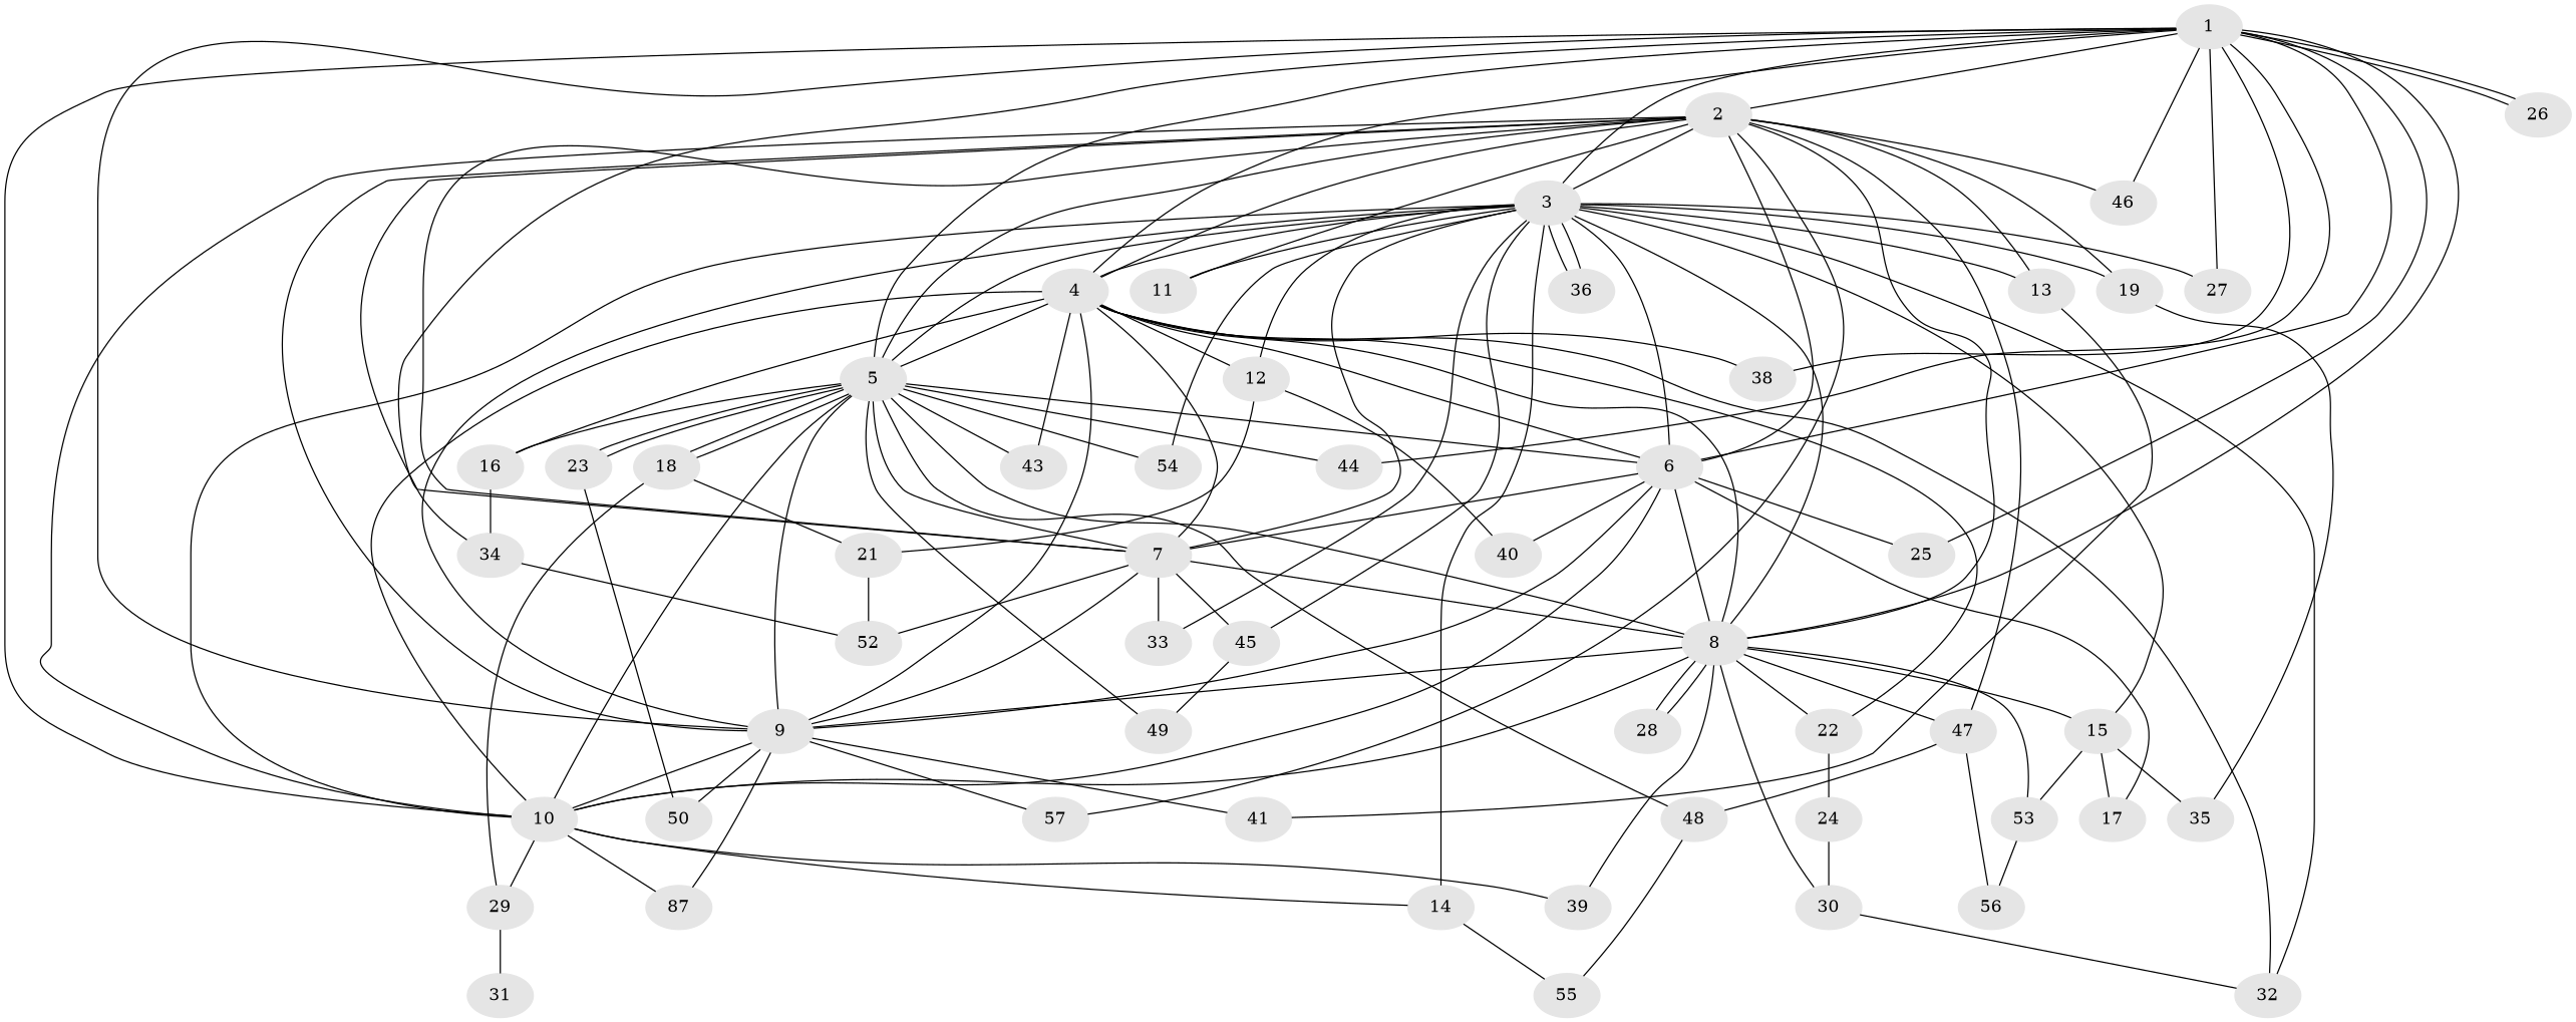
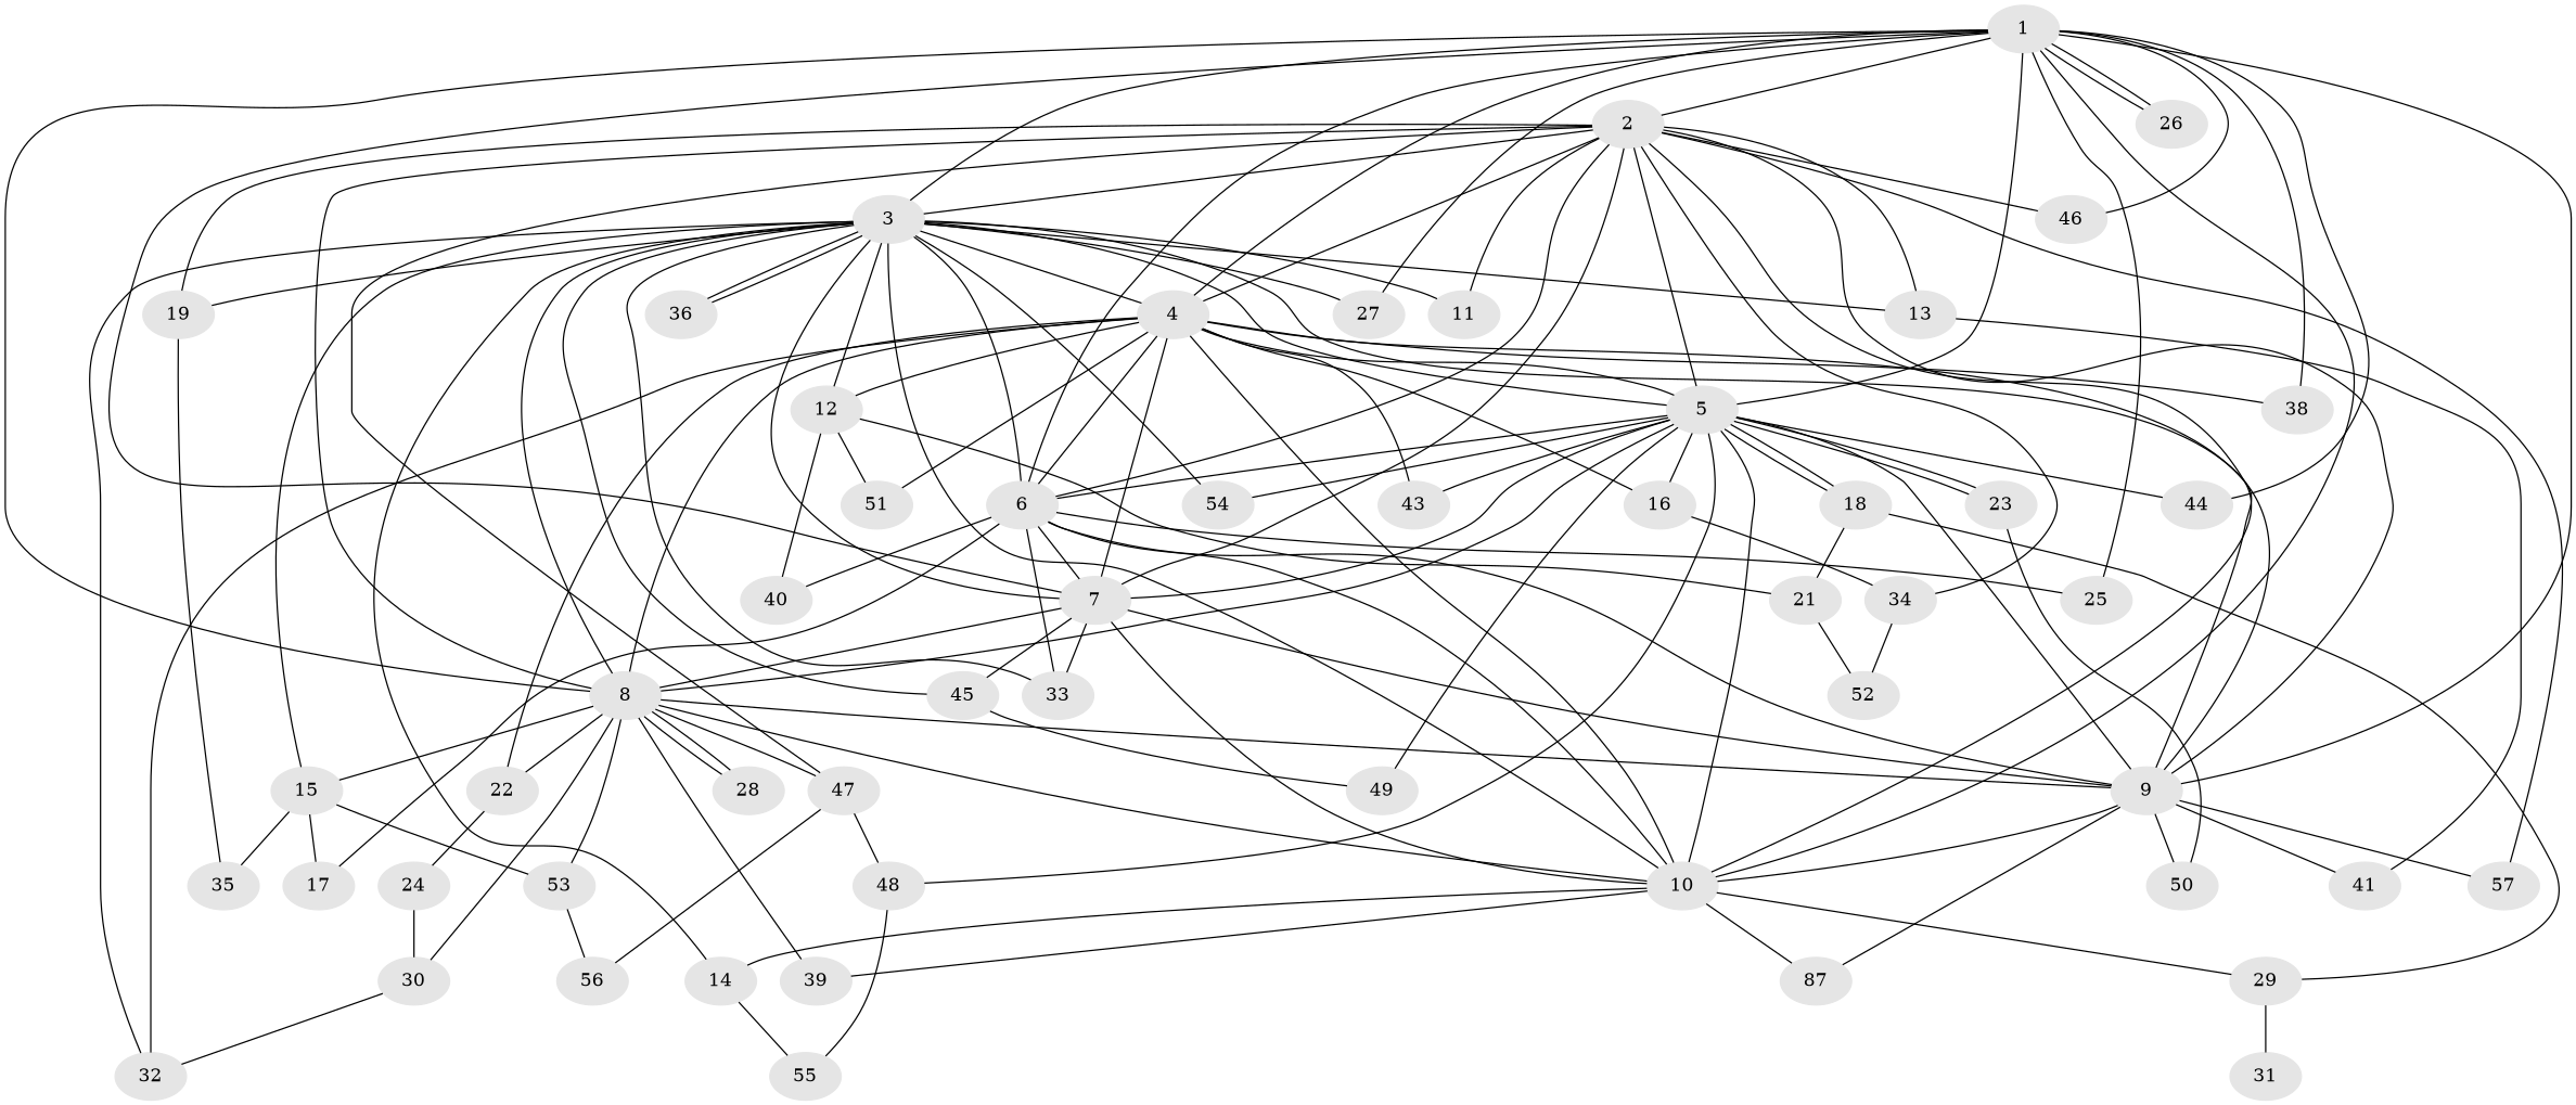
  graph {
    node [color=gray90 style=filled]
    1
    2
    3
    4
    5
    6
    7
    8
    9
    10
    25
    26
    27
    38
    44
    46
    11
    13
    19
    34
    47
    57
    45
    12
    14
    15
    32
    33
    36
    54
    16
    22
    43
+   51
    18
    23
    48
    49
    17
    40
    28
    30
    39
    53
    n45 [label=87]
    41
    50
    29
    35
    52
    56
    21
    55
    24
    31
    1 -- 2
    1 -- 3
    1 -- 4
    1 -- 5
    1 -- 6
    1 -- 7
    1 -- 8
    1 -- 9
    1 -- 10
    1 -- 25
    1 -- 26
    1 -- 26
    1 -- 27
    1 -- 38
    1 -- 44
    1 -- 46
    2 -- 3
    2 -- 4
    2 -- 5
    2 -- 6
    2 -- 7
    2 -- 8
    2 -- 9
    2 -- 10
    2 -- 46
    2 -- 11
    2 -- 13
    2 -- 19
    2 -- 34
    2 -- 47
    2 -- 57
    3 -- 4
    3 -- 5
    3 -- 6
    3 -- 7
    3 -- 8
    3 -- 9
    3 -- 10
    3 -- 27
    3 -- 11
    3 -- 13
    3 -- 19
    3 -- 45
    3 -- 12
    3 -- 14
    3 -- 15
    3 -- 32
    3 -- 33
    3 -- 36
    3 -- 36
    3 -- 54
    4 -- 5
    4 -- 6
    4 -- 7
    4 -- 8
    4 -- 9
    4 -- 10
    4 -- 38
    4 -- 12
    4 -- 32
    4 -- 16
    4 -- 22
    4 -- 43
+   4 -- 51
    5 -- 6
    5 -- 7
    5 -- 8
    5 -- 9
    5 -- 10
    5 -- 44
    5 -- 54
    5 -- 16
    5 -- 43
    5 -- 18
    5 -- 18
    5 -- 23
    5 -- 23
    5 -- 48
    5 -- 49
    6 -- 7
-   6 -- 8
+   6 -- 33
    6 -- 9
    6 -- 10
    6 -- 25
    6 -- 17
    6 -- 40
    7 -- 8
    7 -- 9
-   7 -- 52
+   7 -- 10
    7 -- 45
    7 -- 33
    8 -- 9
    8 -- 10
    8 -- 47
    8 -- 15
    8 -- 22
    8 -- 28
    8 -- 28
    8 -- 30
    8 -- 39
    8 -- 53
    9 -- 10
    9 -- 57
    9 -- n45
    9 -- 41
    9 -- 50
    10 -- 14
    10 -- 39
    10 -- n45
    10 -- 29
    13 -- 41
    19 -- 35
    34 -- 52
    47 -- 48
    47 -- 56
    45 -- 49
+   12 -- 51
    12 -- 40
    12 -- 21
    14 -- 55
    15 -- 17
    15 -- 53
    15 -- 35
    16 -- 34
    22 -- 24
    18 -- 29
    18 -- 21
    23 -- 50
    48 -- 55
    30 -- 32
    53 -- 56
    29 -- 31
    21 -- 52
    24 -- 30
  }
